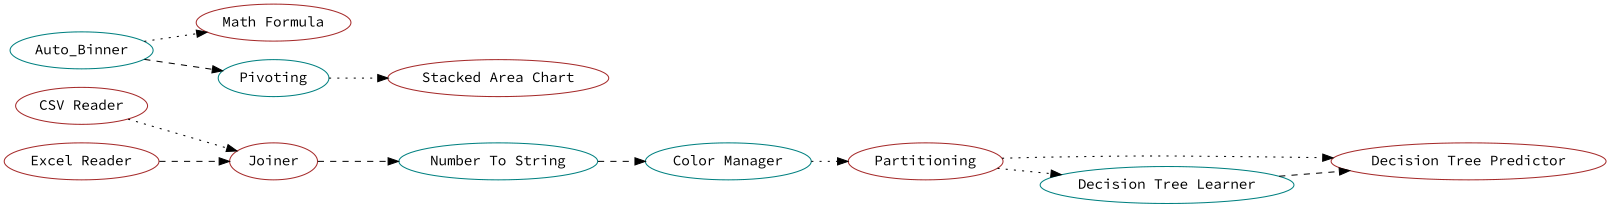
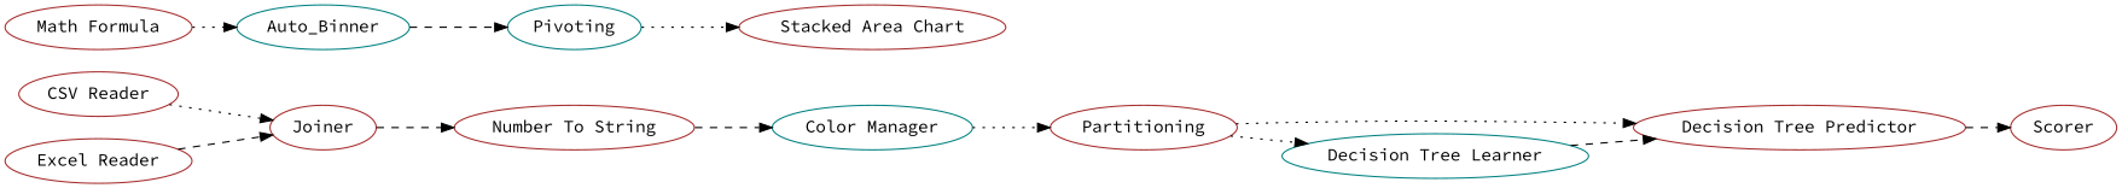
  digraph {
    fontname="Source Code Pro"
    rankdir=LR
    node [color=brown fontname="Source Code Pro"]
    edge [fontname="Source Code Pro" style=dashed]
    n1 [label="Decision Tree Predictor"]
+   n2 [label=Scorer]
    n3 [label="CSV Reader"]
    n4 [label=Joiner]
-   n5 [color=teal label="Number To String"]
+   n5 [label="Number To String"]
    n6 [color=teal label="Color Manager"]
    n7 [label=Partitioning]
    n8 [label="Math Formula"]
    n9 [color=teal label=Auto_Binner]
    n10 [color=teal label="Decision Tree Learner"]
    n11 [color=teal label=Pivoting]
    n12 [label="Stacked Area Chart"]
    n13 [label="Excel Reader"]
+   n1 -> n2
    n3 -> n4 [style=dotted]
    n4 -> n5
    n5 -> n6
    n6 -> n7 [style=dotted]
    n7 -> n1 [style=dotted]
    n7 -> n10 [style=dotted]
-   n9 -> n8 [style=dotted]
+   n8 -> n9 [style=dotted]
    n9 -> n11
    n10 -> n1
    n11 -> n12 [style=dotted]
    n13 -> n4
  }
